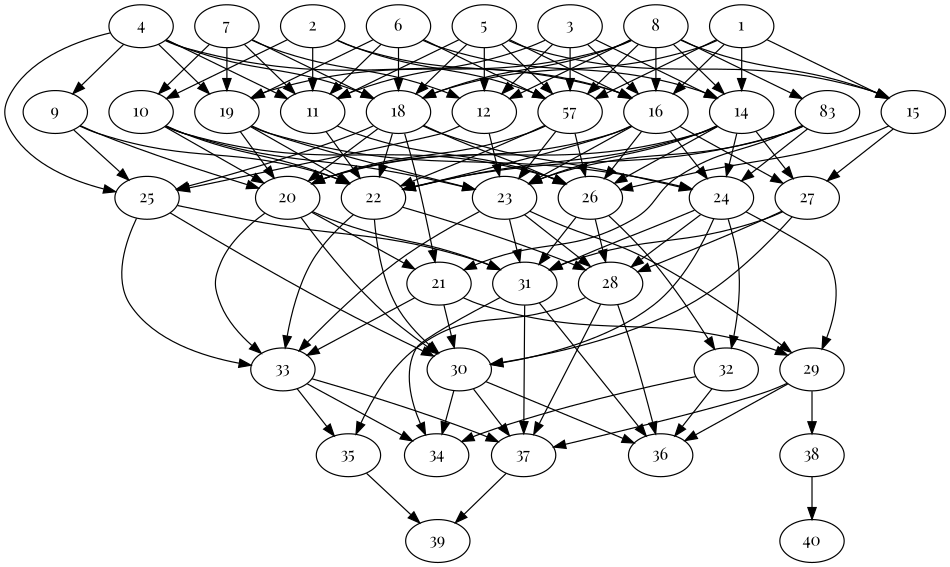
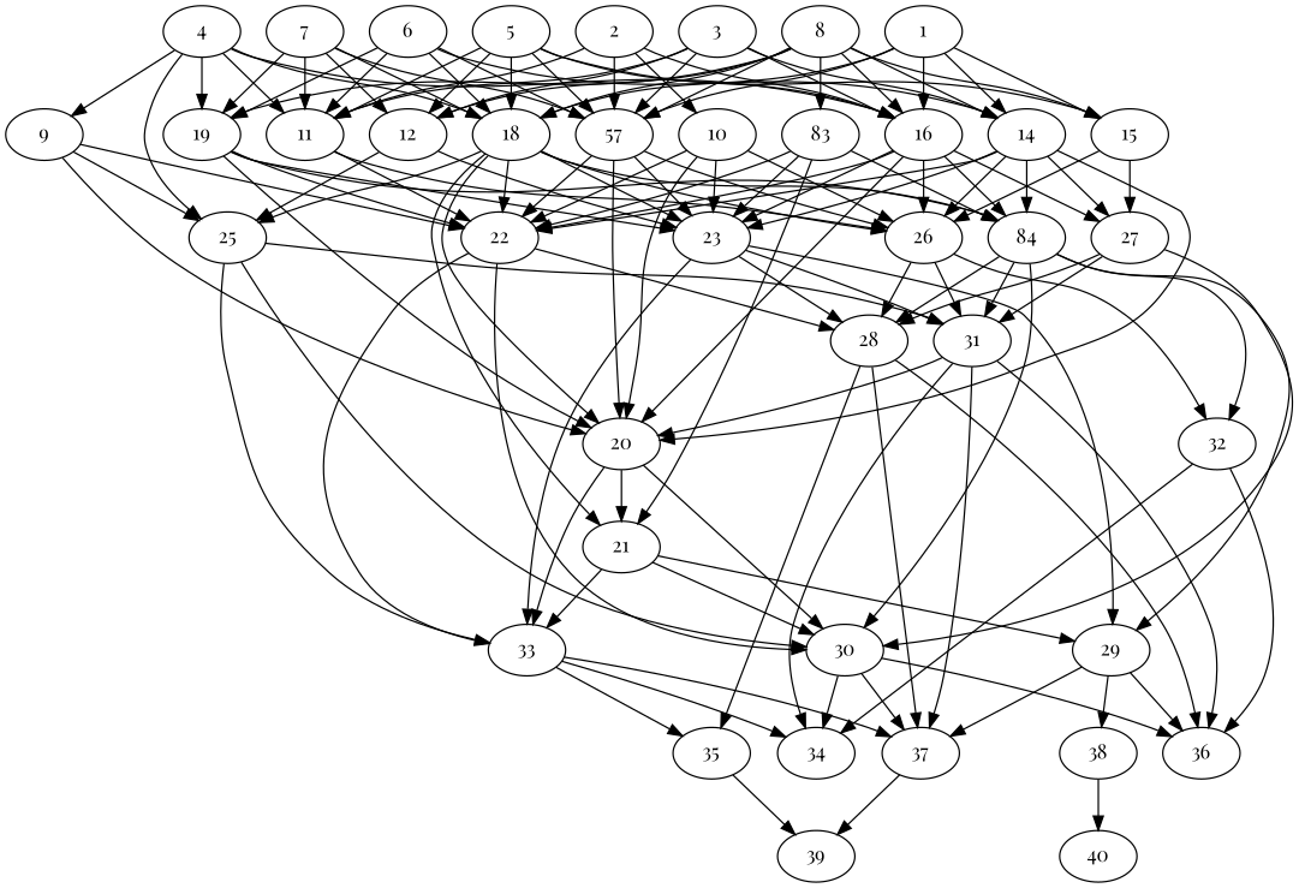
  digraph {
    fontname="Playfair Display"
    node [alpha=0.15 fontname="Playfair Display"]
    edge [fontname="Playfair Display"]
    1 [alpha=0.04 expect_size=35305472]
    14 [alpha=0.10 expect_size=44391424]
    15 [alpha=0.01 expect_size=20752384]
    16 [alpha=0.14 expect_size=41984000]
    n5 [alpha=0.07 expect_size=13173760 label=57]
    18 [alpha=0.08 expect_size=43011072]
    20 [alpha=0.09 expect_size=9243648]
    22 [alpha=0.07 expect_size=26589184]
    23 [alpha=0.06 expect_size=38022144]
    26 [expect_size=46722048]
-   24 [alpha=0.11 expect_size=20344832]
+   24 [alpha=0.11 expect_size=20344832 label=84]
    27 [alpha=0.17 expect_size=32026624]
    25 [alpha=0.01 expect_size=44296192]
    21 [expect_size=38773760]
    30 [alpha=0.00 expect_size=13189120]
    31 [alpha=0.01 expect_size=35230720]
    33 [expect_size=38723584]
    28 [alpha=0.16 expect_size=49471488]
    29 [alpha=0.08 expect_size=21073920]
    32 [alpha=0.14 expect_size=22890496]
    2 [alpha=0.16 expect_size=20611072]
    10 [alpha=0.13 expect_size=7570432]
    11 [expect_size=24508416]
    3 [alpha=0.08 expect_size=21466112]
    12 [alpha=0.05 expect_size=34702336]
    4 [alpha=0.10 expect_size=20205568]
    9 [alpha=0.11 expect_size=34266112]
    19 [alpha=0.17 expect_size=31275008]
    5 [alpha=0.09 expect_size=18229248]
    6 [alpha=0.08 expect_size=13437952]
    7 [alpha=0.13 expect_size=23704576]
    8 [expect_size=45524992]
    n33 [alpha=0.13 expect_size=24407040 label=83]
    36 [alpha=0.17 expect_size=32988160]
    37 [alpha=0.20 expect_size=22350848]
    38 [alpha=0.19 expect_size=16345088]
    34 [alpha=0.12 expect_size=51766272]
    35 [alpha=0.17 expect_size=29797376]
    39 [alpha=0.09 expect_size=8070144]
    40 [alpha=0.01 expect_size=26548224]
    1 -> 14
    1 -> 15
    1 -> 16
    1 -> n5
    1 -> 18
    14 -> 20
    14 -> 22
    14 -> 23
    14 -> 26
    14 -> 24
    14 -> 27
    15 -> 26
    15 -> 27
    16 -> 20
    16 -> 22
    16 -> 23
    16 -> 26
    16 -> 24
    16 -> 27
    n5 -> 20
    n5 -> 22
    n5 -> 23
    n5 -> 26
    18 -> 20
    18 -> 22
+   18 -> 23
    18 -> 26
    18 -> 24
    18 -> 25
    18 -> 21
    20 -> 21
    20 -> 30
-   20 -> 31
+   31 -> 20
    20 -> 33
    22 -> 30
    22 -> 33
    22 -> 28
    23 -> 31
    23 -> 33
    23 -> 28
    23 -> 29
    26 -> 31
    26 -> 28
    26 -> 32
    24 -> 30
    24 -> 31
    24 -> 28
    24 -> 29
    24 -> 32
    27 -> 30
    27 -> 31
    27 -> 28
    25 -> 30
    25 -> 31
    25 -> 33
    21 -> 30
    21 -> 33
    21 -> 29
    30 -> 36
    30 -> 37
    30 -> 34
    31 -> 36
    31 -> 37
    31 -> 34
    33 -> 37
    33 -> 34
    33 -> 35
    28 -> 36
    28 -> 37
    28 -> 35
    29 -> 36
    29 -> 37
    29 -> 38
    32 -> 36
    32 -> 34
    2 -> 16
    2 -> n5
    2 -> 10
    2 -> 11
    10 -> 20
    10 -> 22
    10 -> 23
    10 -> 26
    11 -> 22
    11 -> 26
    3 -> 14
    3 -> 16
    3 -> n5
    3 -> 11
    3 -> 12
    12 -> 23
    12 -> 25
    4 -> 16
    4 -> 18
    4 -> 25
    4 -> 11
    4 -> 9
    4 -> 19
    9 -> 20
    9 -> 22
    9 -> 25
    19 -> 20
    19 -> 22
    19 -> 23
    19 -> 24
    5 -> 15
    5 -> 16
    5 -> n5
    5 -> 18
    5 -> 11
    5 -> 12
    6 -> 14
    6 -> n5
    6 -> 18
    6 -> 11
    6 -> 19
-   7 -> 10
+   7 -> n5
    7 -> 18
    7 -> 11
    7 -> 12
    7 -> 19
    8 -> 14
    8 -> 15
    8 -> 16
    8 -> n5
    8 -> 18
    8 -> 12
    8 -> 19
    8 -> n33
    n33 -> 22
    n33 -> 23
    n33 -> 24
    n33 -> 21
    37 -> 39
    38 -> 40
    35 -> 39
  }
